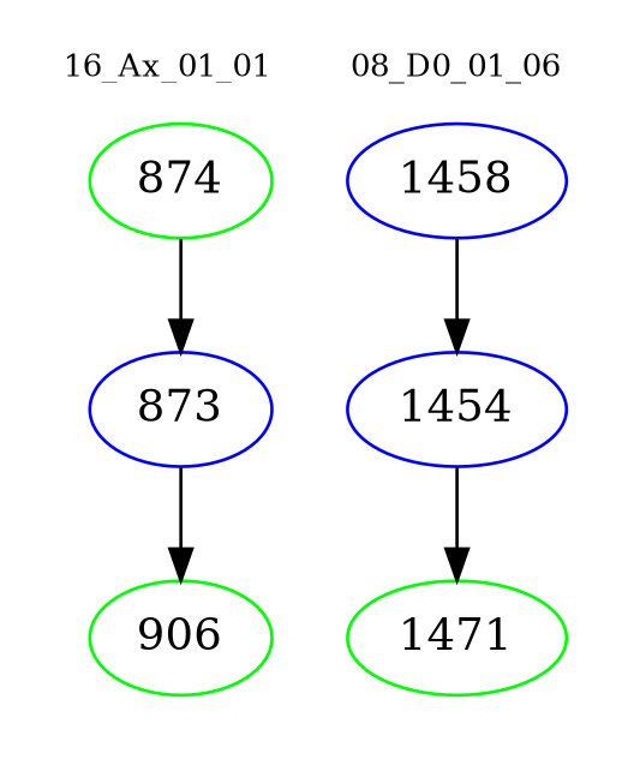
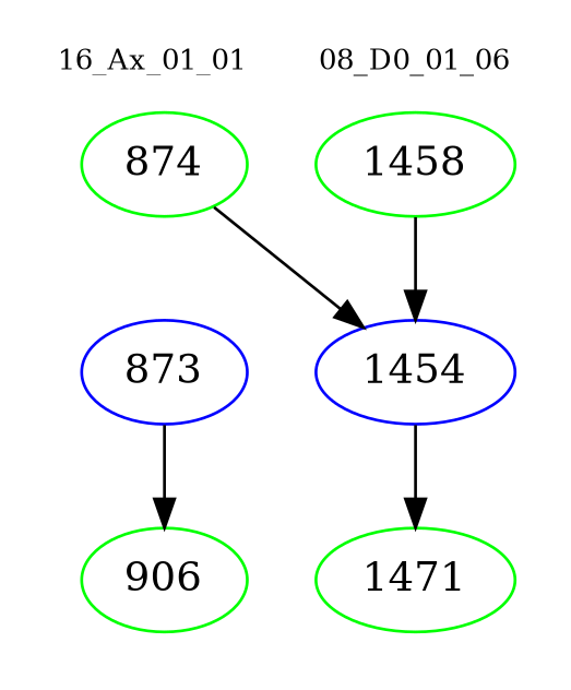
  digraph {
    node [color=green]
    edge [color=black]
    n1 [label=874]
    n2 [color=blue label=873]
    n3 [label=906]
-   n4 [color=blue label=1458]
+   n4 [label=1458]
    n5 [color=blue label=1454]
    n6 [label=1471]
    subgraph cluster_1 {
      color=white
      fontsize=10
      label="16_Ax_01_01"
      n1
      n2
      n3
    }
    subgraph cluster_2 {
      color=white
      fontsize=10
      label="08_D0_01_06"
      n4
      n5
      n6
    }
-   n1 -> n2
+   n1 -> n5
    n2 -> n3
    n4 -> n5
    n5 -> n6
  }
